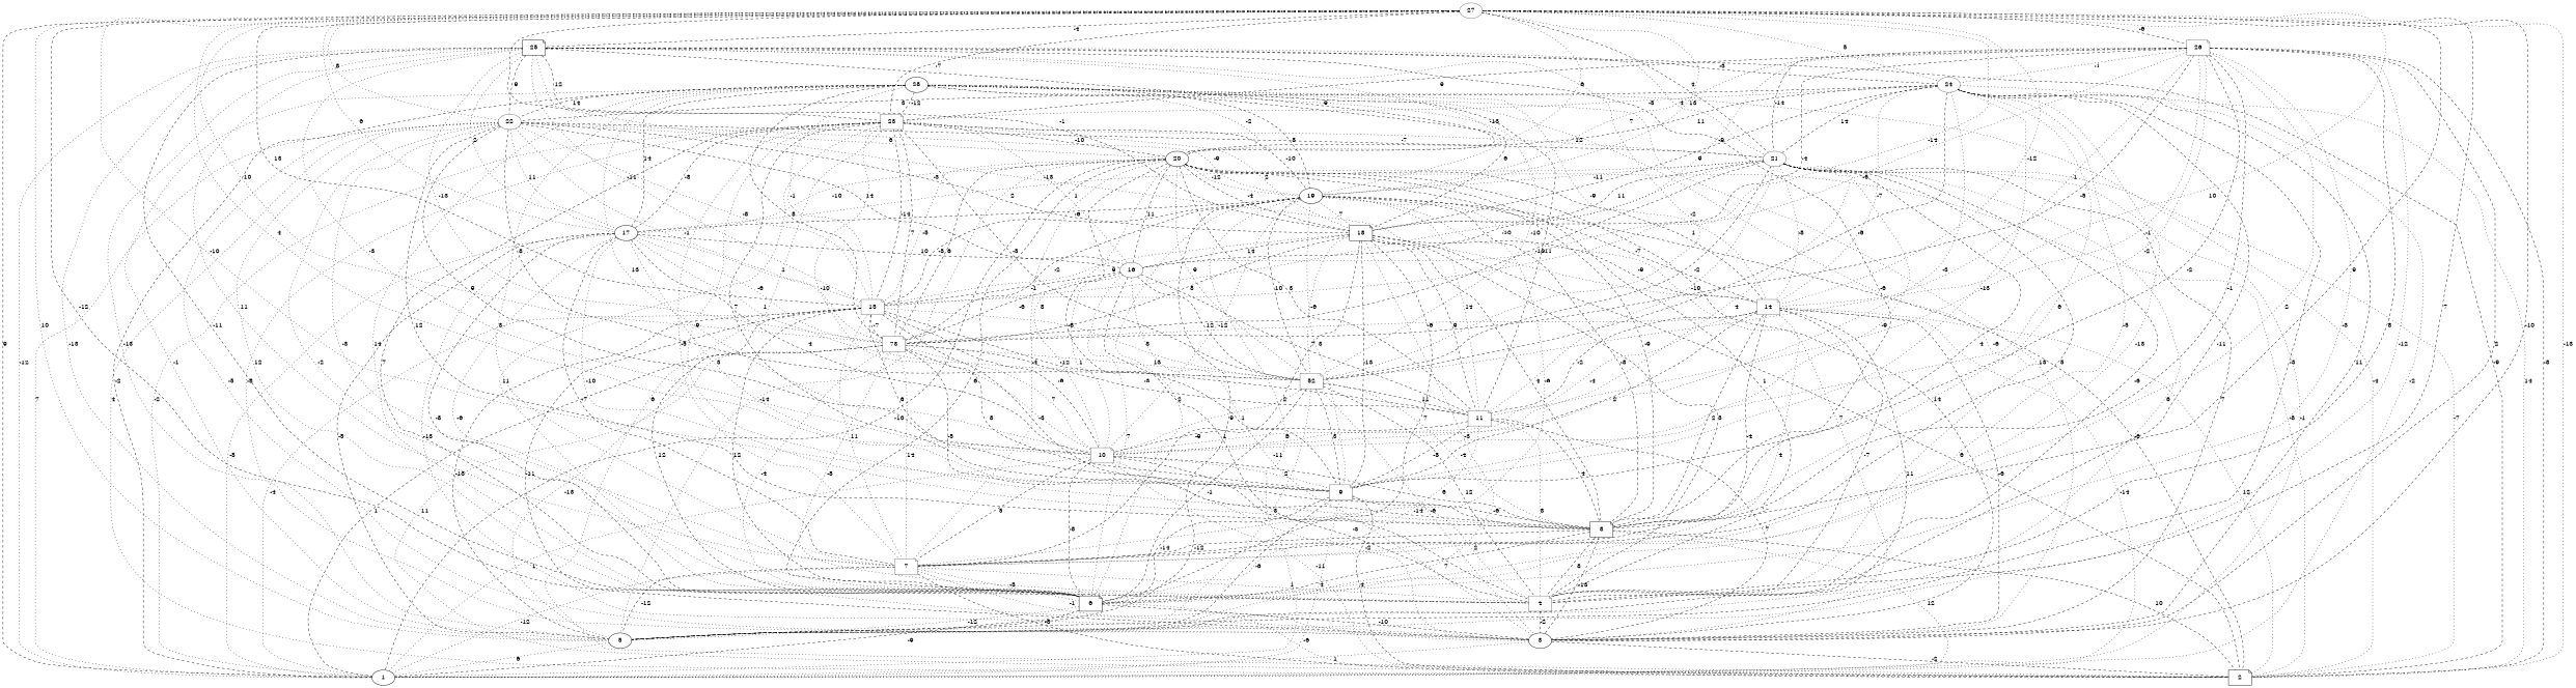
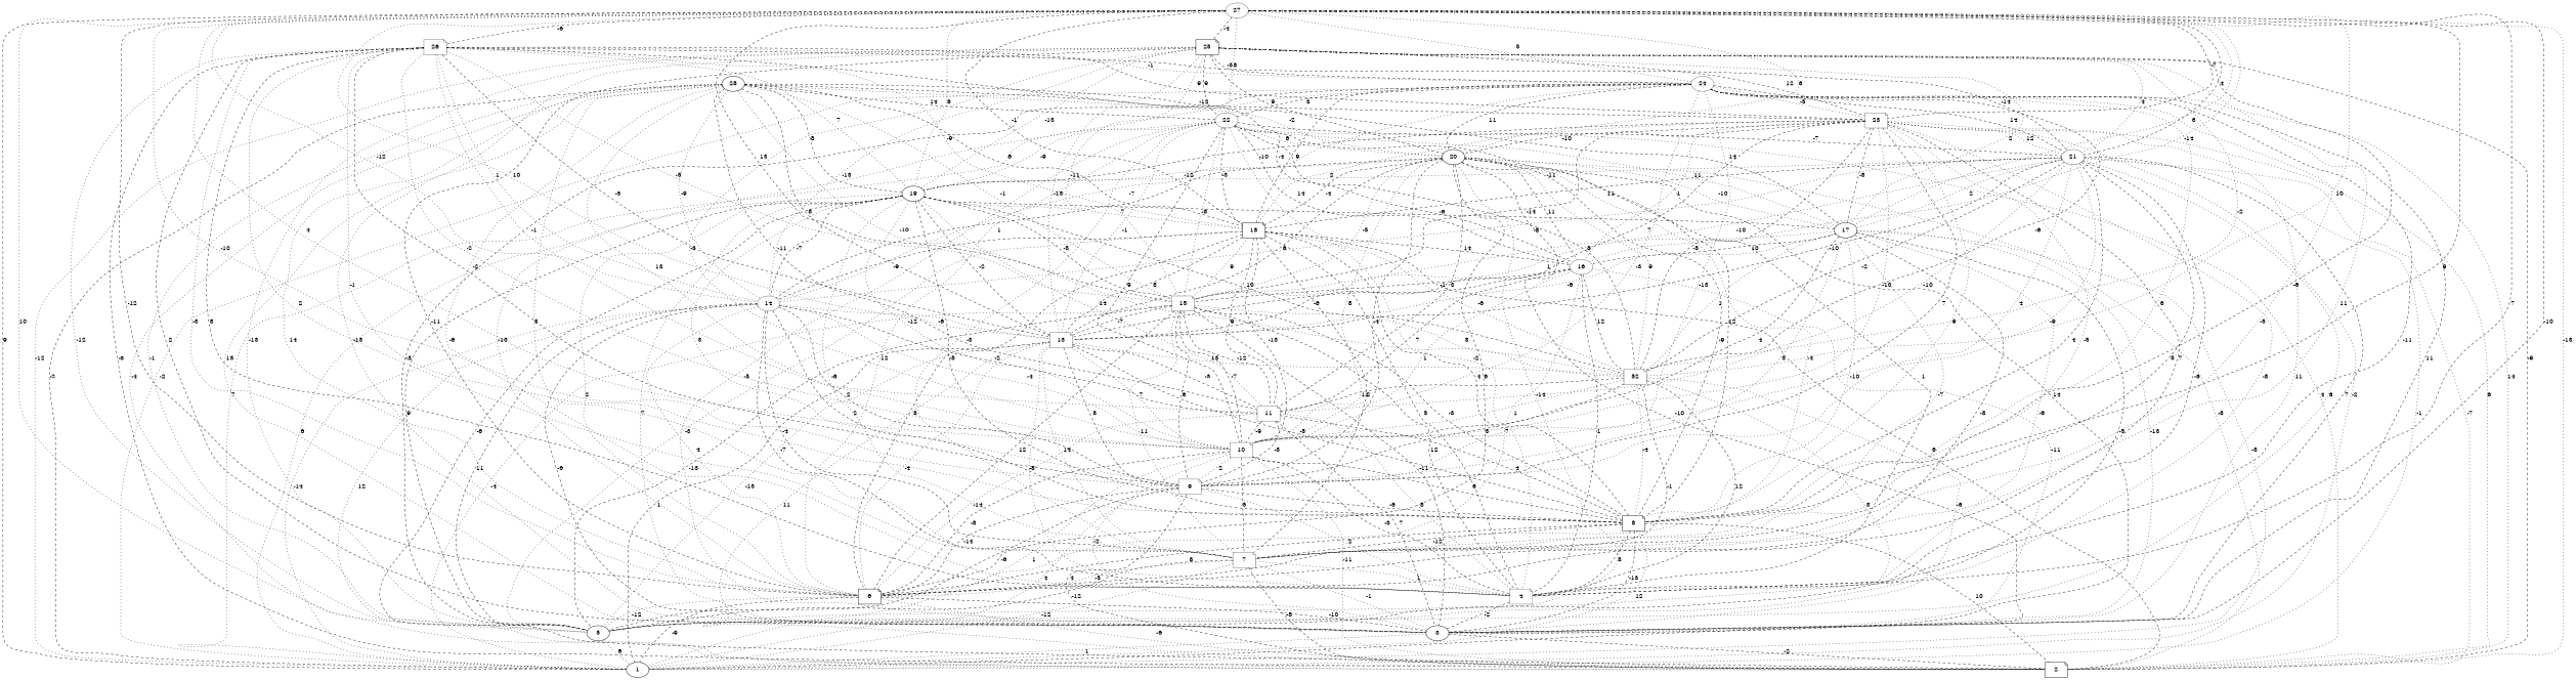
  graph {
    fontname="Helvetica,Arial,sans-serif"
    node [color=gray40 shape=note]
    edge [style=dotted]
    28 [color=black shape=ellipse]
    1 [color=black shape=ellipse]
    2 [color=black]
    3 [color=black shape=ellipse]
    4
    5 [color=black shape=ellipse]
    6 [color=black]
    7
    10
    11
    n11 [label=52]
-   13 [label=73]
-   14
+   13
+   14 [shape=ellipse]
    15
    17 [color=black shape=ellipse]
    18 [color=black]
    19 [color=black shape=ellipse]
    20 [color=black shape=ellipse]
    22 [shape=ellipse]
    23
    8 [color=black]
    9
    16 [shape=ellipse]
    21 [shape=ellipse]
    27 [shape=ellipse]
    24 [shape=ellipse]
    25 [color=black]
    26
    28 -- 1 [label=-2 style=dashed]
    28 -- 2 [label=-4]
    28 -- 3 [label=13]
    28 -- 4 [label=-6]
    28 -- 5 [label=-1]
    28 -- 6 [label=14]
    28 -- 7 [label=3]
    28 -- 10 [label=13]
    28 -- 11 [label=-11 style=dashed]
    28 -- n11 [label=-10]
    28 -- 13 [label=8 style=dashed]
    28 -- 14 [label=-9]
    28 -- 15 [label=-1]
    28 -- 17 [label=14 style=dashed]
    28 -- 18 [label=6 style=dashed]
    28 -- 19 [label=8 style=dashed]
    28 -- 20 [label=-2]
    28 -- 22 [label=14 style=dashed]
    28 -- 23 [label=-12 style=dashed]
    3 -- 1 [label=1]
    3 -- 2 [label=-2 style=dashed]
    4 -- 3 [label=-2 style=dashed]
    5 -- 1 [label=6]
    6 -- 1 [label=-9 style=dashed]
    6 -- 2 [label=-6]
    6 -- 3 [label=-10 style=dashed]
    6 -- 5 [label=-12]
    7 -- 1 [label=-12]
    7 -- 2 [label=-8 style=dashed]
    7 -- 3 [label=-1]
    7 -- 4 [label=1]
    7 -- 5 [label=-12 style=dashed]
    7 -- 6 [label=-5]
    10 -- 1 [label=1]
    10 -- 2 [label=-11]
    10 -- 3 [label=-2]
    10 -- 4 [label=-3 style=dashed]
    10 -- 6 [label=-8 style=dashed]
    10 -- 7 [label=5 style=dashed]
    10 -- 8 [label=6 style=dashed]
    10 -- 9 [label=2]
    11 -- 3 [label=7 style=dashed]
    11 -- 4 [label=8]
    11 -- 6 [label=-14]
    11 -- 10 [label=-9 style=dashed]
    11 -- 8 [label=4 style=dashed]
    11 -- 9 [label=-8 style=dashed]
    n11 -- 3 [label=-6]
    n11 -- 4 [label=12 style=dashed]
    n11 -- 5 [label=3]
    n11 -- 6 [label=-1 style=dashed]
    n11 -- 10 [label=1]
    n11 -- 11 [label=11 style=dashed]
    n11 -- 8 [label=-4]
    n11 -- 9 [label=3 style=dashed]
    13 -- 1 [label=1 style=dashed]
    13 -- 2 [label=11]
    13 -- 4 [label=-8]
    13 -- 5 [label=-13]
    13 -- 6 [label=-4]
    13 -- 7 [label=14]
    13 -- 10 [label=7]
    13 -- 11 [label=-3 style=dashed]
    13 -- n11 [label=13]
    13 -- 8 [label=-5 style=dashed]
    13 -- 9 [label=8 style=dashed]
    14 -- 1 [label=-14]
    14 -- 2 [label=12]
    14 -- 3 [label=-6 style=dashed]
    14 -- 4 [label=-7 style=dashed]
    14 -- 5 [label=11 style=dashed]
    14 -- 6 [label=4]
    14 -- 7 [label=-4 style=dashed]
    14 -- 10 [label=-4]
    14 -- 11 [label=-2 style=dashed]
    14 -- 13 [label=-6]
    14 -- 8 [label=2 style=dashed]
    14 -- 9 [label=2 style=dashed]
    15 -- 1 [label=-4]
    15 -- 3 [label=-11 style=dashed]
    15 -- 4 [label=12 style=dashed]
    15 -- 5 [label=-13 style=dashed]
    15 -- 6 [label=12 style=dashed]
    15 -- 7 [label=11]
-   15 -- 10 [label=-6 style=dashed]
+   15 -- 10 [label=-7 style=dashed]
    15 -- 11 [label=-12 style=dashed]
    15 -- n11 [label=8]
    15 -- 13 [label=-7 style=dashed]
    15 -- 8 [label=-3 style=dashed]
    15 -- 9 [label=6 style=dashed]
    17 -- 1 [label=-8]
    17 -- 3 [label=-13]
    17 -- 4 [label=-6]
    17 -- 5 [label=-5 style=dashed]
    17 -- 6 [label=-8 style=dashed]
-   17 -- 7 [label=-7 style=dashed]
+   17 -- 7 [label=-7]
    17 -- 10 [label=4 style=dashed]
    17 -- n11 [label=1]
    17 -- 13 [label=-6]
    17 -- 15 [label=1]
    17 -- 8 [label=-10]
    17 -- 9 [label=3]
    17 -- 16 [label=10 style=dashed]
    18 -- 2 [label=6 style=dashed]
    18 -- 4 [label=5 style=dashed]
    18 -- 5 [label=-3]
-   18 -- 6 [label=7 style=dashed]
+   18 -- 6 [label=8 style=dashed]
    18 -- 7 [label=2 style=dashed]
    18 -- 11 [label=9 style=dashed]
    18 -- n11 [label=-6]
    18 -- 13 [label=8 style=dashed]
    18 -- 14 [label=-9 style=dashed]
    18 -- 15 [label=9]
    18 -- 8 [label=4 style=dashed]
-   18 -- 9 [label=-13 style=dashed]
+   18 -- 10 [label=-13 style=dashed]
    18 -- 16 [label=14 style=dashed]
    19 -- 1 [label=6]
    19 -- 2 [label=-6 style=dashed]
    19 -- 3 [label=7]
    19 -- 5 [label=9 style=dashed]
    19 -- 6 [label=2]
    19 -- 7 [label=-6]
    19 -- 10 [label=-12]
    19 -- 11 [label=14]
    19 -- n11 [label=10 style=dashed]
    19 -- 13 [label=-2 style=dashed]
    19 -- 14 [label=-7 style=dashed]
    19 -- 15 [label=-5 style=dashed]
    19 -- 17 [label=-6 style=dashed]
    19 -- 18 [label=7]
    19 -- 8 [label=-8 style=dashed]
    19 -- 9 [label=3]
    20 -- 1 [label=-10 style=dashed]
    20 -- 2 [label=-8]
    20 -- 3 [label=14 style=dashed]
    20 -- 4 [label=1 style=dashed]
    20 -- 5 [label=-14]
    20 -- 6 [label=6 style=dashed]
    20 -- 7 [label=-4]
    20 -- 10 [label=8]
    20 -- 11 [label=3 style=dashed]
    20 -- n11 [label=9]
    20 -- 13 [label=6 style=dashed]
    20 -- 14 [label=1 style=dashed]
    20 -- 15 [label=-5]
    20 -- 17 [label=-10]
    20 -- 18 [label=-4 style=dashed]
    20 -- 19 [label=-12]
    20 -- 8 [label=-9 style=dashed]
-   20 -- 9 [label=-8 style=dashed]
+   20 -- 9 [label=-4 style=dashed]
    20 -- 16 [label=11 style=dashed]
    22 -- 1 [label=7]
    22 -- 2 [label=4]
    22 -- 3 [label=-5]
    22 -- 4 [label=-2]
    22 -- 6 [label=12]
    22 -- 7 [label=-3]
    22 -- 10 [label=9 style=dashed]
    22 -- n11 [label=8 style=dashed]
    22 -- 13 [label=-1]
    22 -- 15 [label=-8]
    22 -- 17 [label=11]
    22 -- 18 [label=-3 style=dashed]
    22 -- 19 [label=-9]
    22 -- 20 [label=6]
    22 -- 8 [label=12 style=dashed]
    22 -- 16 [label=14 style=dashed]
    22 -- 21 [label=-7 style=dashed]
    23 -- 1 [label=-2]
    23 -- 2 [label=6]
    23 -- 3 [label=11]
    23 -- 5 [label=-8]
    23 -- 6 [label=7 style=dashed]
    23 -- 7 [label=-5]
    23 -- 10 [label=-10]
    23 -- n11 [label=-5 style=dashed]
    23 -- 13 [label=7 style=dashed]
    23 -- 15 [label=-14 style=dashed]
    23 -- 17 [label=-8 style=dashed]
    23 -- 18 [label=2]
    23 -- 19 [label=-10 style=dashed]
    23 -- 20 [label=-10 style=dashed]
    23 -- 8 [label=9]
    23 -- 9 [label=7 style=dashed]
    23 -- 16 [label=1]
    23 -- 21 [label=12]
    8 -- 1 [label=12]
    8 -- 2 [label=10 style=dashed]
    8 -- 3 [label=-13 style=dashed]
    8 -- 4 [label=8 style=dashed]
-   8 -- 6 [label=7 style=dashed]
+   8 -- 6 [label=8 style=dashed]
    8 -- 7 [label=-12 style=dashed]
    9 -- 1 [label=4]
    9 -- 2 [label=4 style=dashed]
    9 -- 4 [label=2]
    9 -- 5 [label=-6 style=dashed]
    9 -- 6 [label=-14 style=dashed]
    9 -- 8 [label=-6 style=dashed]
    16 -- 3 [label=-11]
    16 -- 4 [label=1 style=dashed]
    16 -- 6 [label=7]
    16 -- 10 [label=1]
    16 -- 11 [label=7 style=dashed]
    16 -- n11 [label=12 style=dashed]
    16 -- 13 [label=-6 style=dashed]
    16 -- 15 [label=-1 style=dashed]
    21 -- 1 [label=-1]
    21 -- 2 [label=-7]
    21 -- 3 [label=7 style=dashed]
    21 -- 4 [label=-6 style=dashed]
    21 -- 5 [label=6]
    21 -- 7 [label=5 style=dashed]
    21 -- 10 [label=4]
    21 -- 11 [label=-10]
    21 -- n11 [label=-2 style=dashed]
    21 -- 13 [label=-10 style=dashed]
    21 -- 14 [label=-8]
    21 -- 15 [label=-10]
    21 -- 17 [label=2]
    21 -- 18 [label=11 style=dashed]
    21 -- 19 [label=-11]
    21 -- 8 [label=4 style=dashed]
    21 -- 9 [label=-9]
    27 -- 1 [label=9 style=dashed]
    27 -- 2 [label=-13]
    27 -- 3 [label=-10 style=dashed]
    27 -- 4 [label=7 style=dashed]
    27 -- 5 [label=10]
    27 -- 6 [label=-12 style=dashed]
    27 -- 10 [label=4]
    27 -- n11 [label=10]
    27 -- 13 [label=10]
    27 -- 14 [label=-12]
    27 -- 15 [label=13 style=dashed]
    27 -- 17 [label=6]
    27 -- 18 [label=-1 style=dashed]
-   27 -- 19 [label=13]
+   27 -- 19 [label=6]
    27 -- 20 [label=6]
    27 -- 22 [label=8]
    27 -- 23 [label=-7 style=dashed]
    27 -- 8 [label=9 style=dashed]
    27 -- 9 [label=-10]
    27 -- 16 [label=-14]
    27 -- 21 [label=4 style=dashed]
    27 -- 24 [label=5]
    27 -- 25 [label=-4 style=dashed]
    27 -- 26 [label=-6 style=dashed]
    24 -- 1 [label=-2]
    24 -- 2 [label=14]
    24 -- 3 [label=11 style=dashed]
    24 -- 4 [label=-11 style=dashed]
    24 -- 5 [label=-3 style=dashed]
    24 -- 6 [label=-13]
    24 -- 7 [label=-5]
    24 -- 10 [label=-3]
    24 -- n11 [label=-6 style=dashed]
    24 -- 14 [label=-7]
    24 -- 18 [label=9 style=dashed]
    24 -- 20 [label=11 style=dashed]
    24 -- 22 [label=3 style=dashed]
    24 -- 23 [label=-5]
    24 -- 8 [label=6]
    24 -- 9 [label=-13]
    24 -- 21 [label=14 style=dashed]
    25 -- 1 [label=-12]
    25 -- 2 [label=-9 style=dashed]
    25 -- 3 [label=-13]
    25 -- 5 [label=-13]
    25 -- 6 [label=-11 style=dashed]
    25 -- 7 [label=11]
    25 -- 10 [label=-3]
    25 -- n11 [label=-2]
    25 -- 13 [label=-13]
    25 -- 14 [label=-13]
    25 -- 15 [label=-11]
    25 -- 17 [label=2]
    25 -- 19 [label=-13]
    25 -- 20 [label=9 style=dashed]
    25 -- 22 [label=9 style=dashed]
    25 -- 23 [label=12 style=dashed]
    25 -- 8 [label=-6 style=dashed]
    25 -- 21 [label=4]
    25 -- 24 [label=-3 style=dashed]
    26 -- 2 [label=-8 style=dashed]
    26 -- 3 [label=2 style=dashed]
    26 -- 4 [label=8 style=dashed]
    26 -- 5 [label=-12]
    26 -- 6 [label=-3]
    26 -- 7 [label=2]
    26 -- 10 [label=-2]
    26 -- 11 [label=-1]
    26 -- 13 [label=-5 style=dashed]
    26 -- 14 [label=1]
    26 -- 15 [label=-5]
    26 -- 18 [label=-9]
    26 -- 19 [label=7]
    26 -- 23 [label=9 style=dashed]
-   26 -- 8 [label=-1 style=dashed]
+   26 -- 8 [label=-1]
    26 -- 9 [label=-2 style=dashed]
    26 -- 16 [label=-4 style=dashed]
    26 -- 21 [label=-14 style=dashed]
    26 -- 24 [label=-1]
  }
